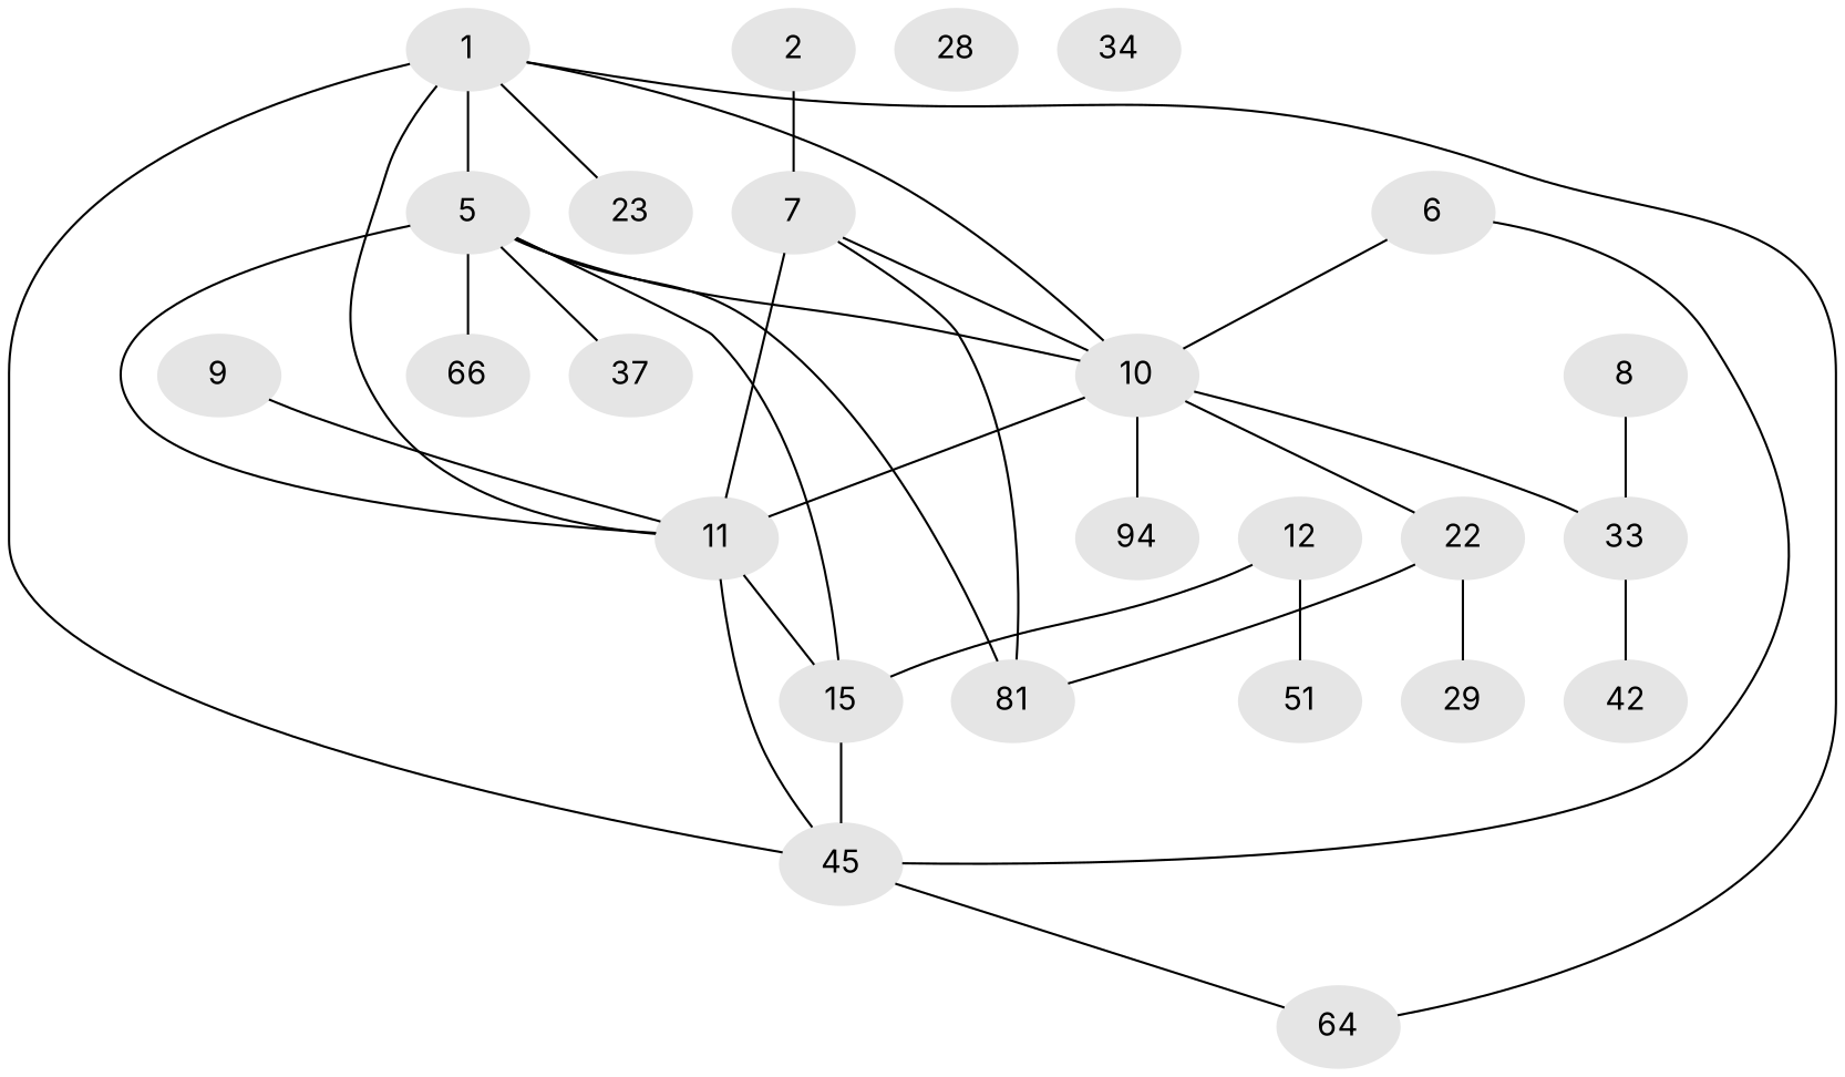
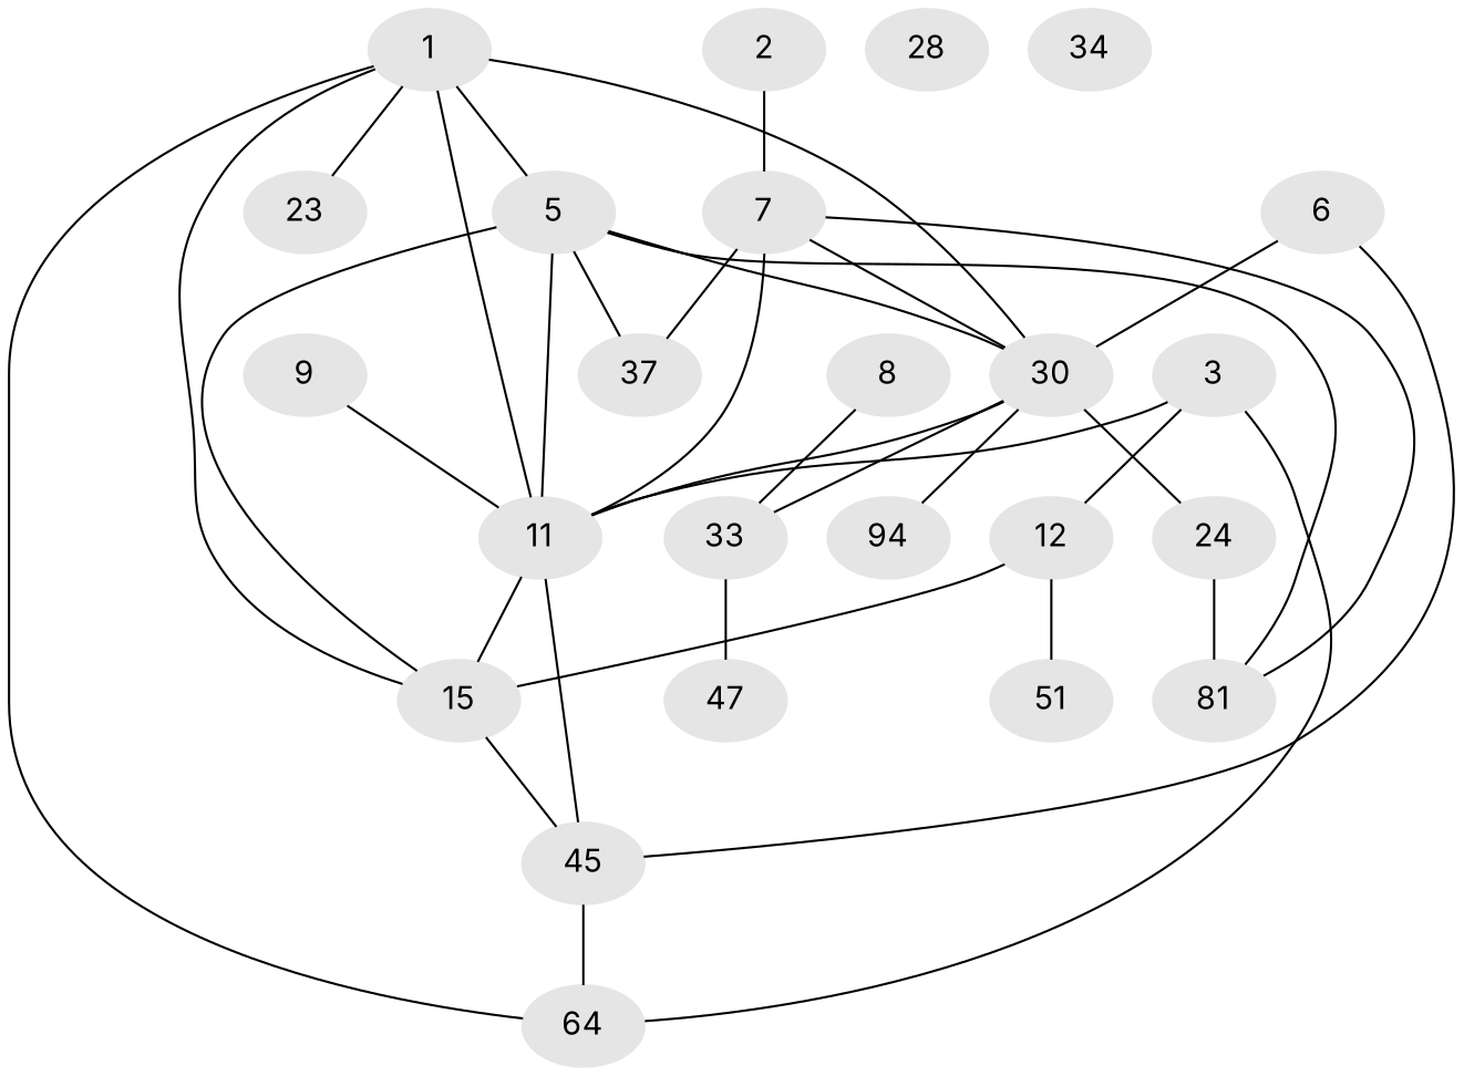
  graph {
    fontname=Inter
    node [color=gray90 fontname=Inter style=filled]
    edge [fontname=Inter]
    1 [super="+43+4+36+58"]
    5 [super="+63+18+32+46+44"]
-   10 [super="+49+17"]
+   10 [super="+49+17" label=30]
    11 [super="+35+21"]
    23 [super="+27"]
    45 [super="+57"]
    64 [super="+69"]
    15 [super="+30"]
    n9 [label=81]
-   66
    37
    33 [super="+68+65"]
    8
    n14 [label=94]
-   24 [super="+53" label=22]
+   24 [super="+53"]
    2 [super="+26"]
    7 [super="+39+56+13"]
+   3 [super="+55"]
    12 [super="+16"]
    51 [super="+67"]
    6
-   47 [label=42]
+   47
    9
-   29 [super="+38"]
    28
    34
    1 -- 5 [weight=3]
    1 -- 10
    1 -- 11 [weight=4]
    1 -- 23
-   1 -- 45
+   1 -- 15
    1 -- 64
    5 -- 10 [weight=2]
    5 -- 11
    5 -- 15
    5 -- n9
-   5 -- 66
    5 -- 37
    10 -- 11
    10 -- 33
    10 -- n14
    10 -- 24
    11 -- 45
    11 -- 15
    45 -- 64
    15 -- 45
    33 -- 47
    8 -- 33
    24 -- n9
-   24 -- 29
    2 -- 7
    7 -- 10
    7 -- 11 [weight=4]
    7 -- n9
+   7 -- 37
+   3 -- 11
+   3 -- 64
+   3 -- 12
    12 -- 15
    12 -- 51
    6 -- 10
    6 -- 45
    9 -- 11
  }
